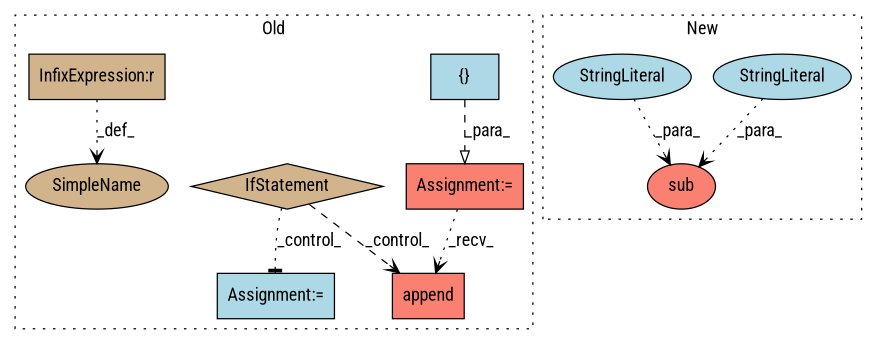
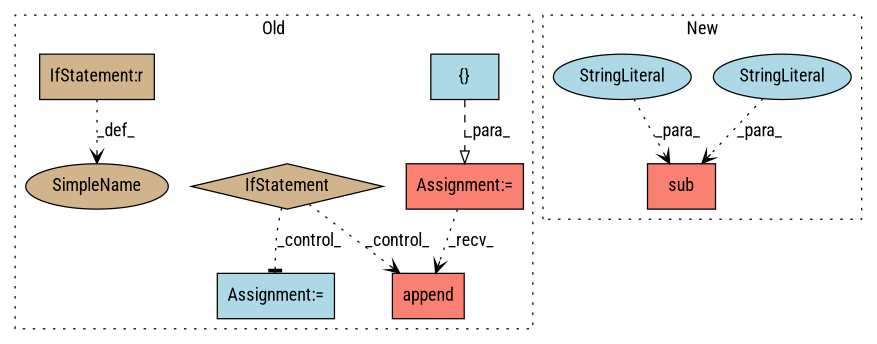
  digraph {
    fontname="Roboto Condensed"
    node [a=32 fillcolor=lightblue fontname="Roboto Condensed" l=1 shape=box style=filled]
    edge [arrowhead=vee fontname="Roboto Condensed" style=dotted]
    n1 [fillcolor=salmon l="7,1" label=append s="4436,4467"]
    n2 [a=7 fillcolor=salmon label="Assignment:=" s=3453]
    n3 [a=4 l=2 label="{}" s=3467]
    n4 [a=25 fillcolor=tan l="4,2" label=IfStatement s="4355,4410" shape=diamond]
    n5 [a=42 fillcolor=tan label=SimpleName shape=ellipse l=""]
    n6 [a=7 label="Assignment:=" s=4672]
-   n7 [a=27 fillcolor=tan l=4 label="InfixExpression:r" s=4367]
-   n8 [fillcolor=salmon l="4,1" label=sub s="4409,4448" shape=ellipse]
+   n7 [a=27 fillcolor=tan l=4 label="IfStatement:r" s=4367]
+   n8 [fillcolor=salmon l="4,1" label=sub s="4409,4448"]
    n9 [a=45 l=6 label=StringLiteral s=4413 shape=ellipse]
    n10 [a=45 l=3 label=StringLiteral s=4420 shape=ellipse]
    subgraph cluster_1 {
      label=Old
      style=dotted
      n1
      n2
      n3
      n4
      n5
      n6
      n7
    }
    subgraph cluster_2 {
      label=New
      style=dotted
      n8
      n9
      n10
    }
    n2 -> n1 [label=_recv_]
    n3 -> n2 [arrowhead=onormal label=_para_ style=dashed]
-   n4 -> n1 [label=_control_ style=dashed]
+   n4 -> n1 [label=_control_]
    n4 -> n6 [arrowhead=tee label=_control_]
    n7 -> n5 [label=_def_]
    n9 -> n8 [label=_para_]
    n10 -> n8 [label=_para_]
  }
